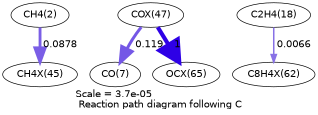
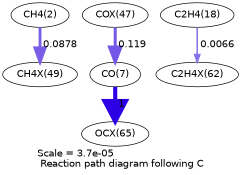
  digraph {
    fontname=Helvetica
    label="Scale = 3.7e-05\l Reaction path diagram following C"
    node [fontname=Helvetica]
    edge [fontname=Helvetica]
    n1 [label="CH4(2)"]
-   n2 [label="CH4X(45)"]
+   n2 [label="CH4X(49)"]
    n3 [label="CO(7)"]
    n4 [label="OCX(65)"]
    n5 [label="COX(47)"]
    n6 [label="C2H4(18)"]
-   n7 [label="C8H4X(62)"]
+   n7 [label="C2H4X(62)"]
    n1 -> n2 [arrowsize=2.08 color="0.7, 0.588, 0.9" label=" 0.0878" penwidth=4.16]
-   n5 -> n4 [arrowsize=3 color="0.7, 1.5, 0.9" label=" 1" penwidth=6]
+   n3 -> n4 [arrowsize=3 color="0.7, 1.5, 0.9" label=" 1" penwidth=6]
    n5 -> n3 [arrowsize=2.2 color="0.7, 0.619, 0.9" label=" 0.119" penwidth=4.39]
    n6 -> n7 [arrowsize=1.1 color="0.7, 0.507, 0.9" label=" 0.0066" penwidth=2.21]
  }
